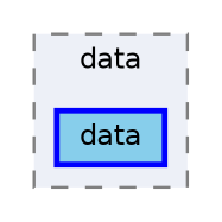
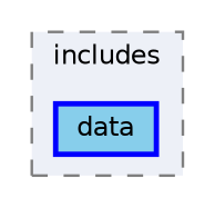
  digraph {
    compound=true
    n1 [color=blue fillcolor=skyblue fontname=Helvetica fontsize=10 height=0.2 label=data shape=box style="filled,bold" width=0.4]
    subgraph cluster_1 {
      bgcolor="#edf0f7"
      fontname=Helvetica
      fontsize=10
-     label=data
+     label=includes
      pencolor=grey50
      style="filled,dashed"
      n1
    }
  }
